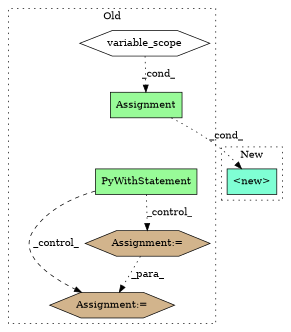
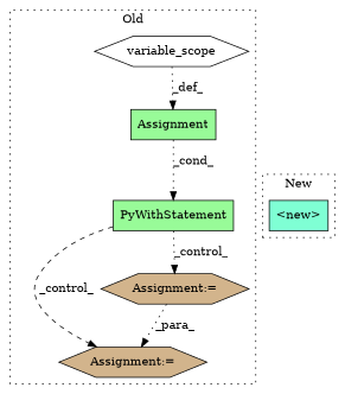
  digraph {
    node [a=7 fillcolor=palegreen l=1 shape=box style=filled]
    edge [style=dotted]
    n1 [a=104 l="10,2" label=PyWithStatement s="2352,2393"]
    n2 [a=42 label=Assignment l=""]
    n3 [fillcolor=tan label="Assignment:=" s=2816 shape=hexagon]
    n4 [a=32 fillcolor=white l="15,1" label=variable_scope s="2373,2392" shape=hexagon]
    n5 [fillcolor=tan label="Assignment:=" s=2512 shape=hexagon]
    n6 [a=46 fillcolor=aquamarine l=8 label="<new>" s=2327]
    subgraph cluster_1 {
      label=Old
      style=dotted
      n1
      n2
      n3
      n4
      n5
    }
    subgraph cluster_2 {
      label=New
      style=dotted
      n6
    }
    n1 -> n3 [label=_control_ style=dashed]
    n1 -> n5 [label=_control_]
-   n2 -> n6 [label=_cond_]
-   n4 -> n2 [label=_cond_]
+   n2 -> n1 [label=_cond_]
+   n4 -> n2 [label=_def_]
    n5 -> n3 [label=_para_]
  }
